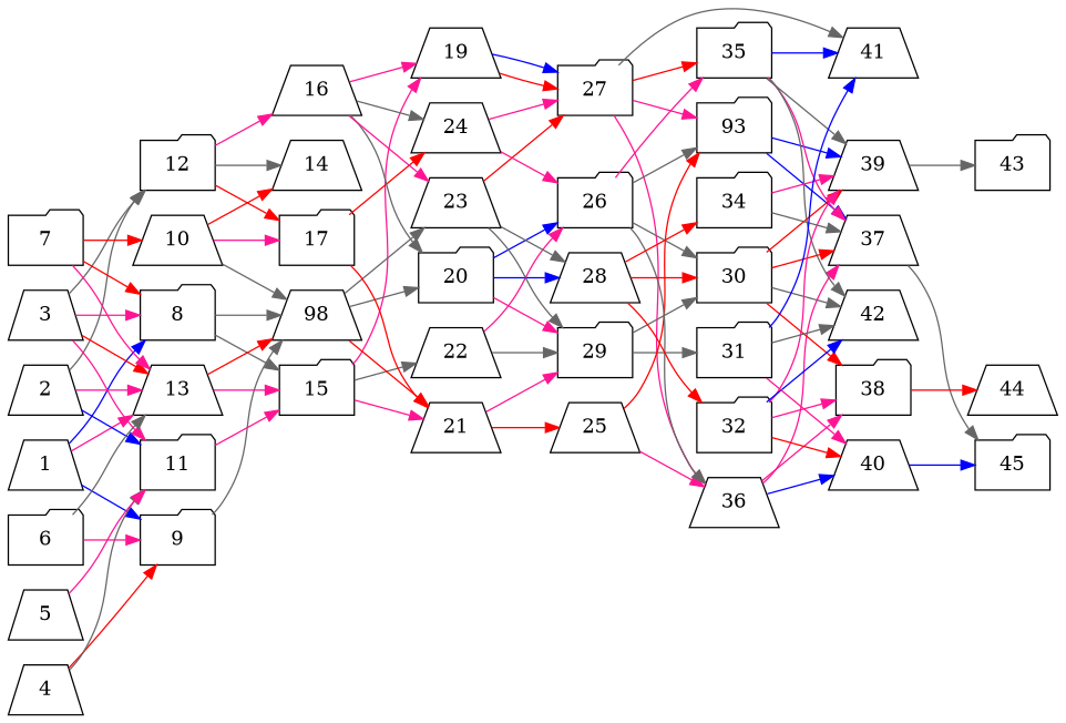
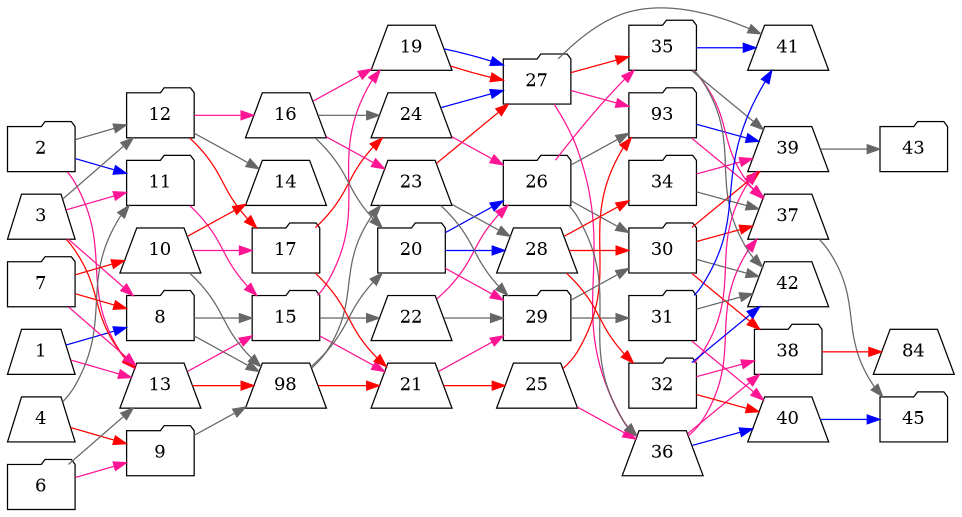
  digraph {
    rankdir=LR
    node [alpha=0.04 shape=trapezium]
    edge [color=deeppink]
    1 [expect_size=36617216]
    8 [alpha=0.09 expect_size=36382720 shape=folder]
    9 [alpha=0.19 expect_size=23089152 shape=folder]
    13 [alpha=0.17 expect_size=47903744]
    15 [alpha=0.11 expect_size=48365568 shape=folder]
    n6 [alpha=0.09 expect_size=12784640 label=98]
    19 [alpha=0.16 expect_size=34096128]
    21 [alpha=0.00 expect_size=17048576]
    22 [alpha=0.17 expect_size=15070208]
    20 [alpha=0.01 expect_size=31952896 shape=folder]
    23 [alpha=0.16 expect_size=34385920]
-   2 [alpha=0.10 expect_size=47597568]
+   2 [alpha=0.10 expect_size=47597568 shape=folder]
    11 [alpha=0.19 expect_size=14675968 shape=folder]
    12 [alpha=0.08 expect_size=24235008 shape=folder]
    14 [alpha=0.07 expect_size=9320448]
    17 [alpha=0.10 expect_size=35649536 shape=folder]
    16 [alpha=0.06 expect_size=16348160]
    24 [expect_size=26232832]
    3 [expect_size=10728448]
    4 [alpha=0.17 expect_size=25627648]
-   5 [alpha=0.06 expect_size=34568192]
    6 [alpha=0.08 expect_size=47129600 shape=folder]
    7 [alpha=0.10 expect_size=14278656 shape=folder]
    10 [alpha=0.14 expect_size=39487488]
    27 [alpha=0.03 expect_size=35312640 shape=folder]
    29 [alpha=0.01 expect_size=32689152 shape=folder]
    25 [expect_size=42912768]
    26 [alpha=0.02 expect_size=21471232 shape=folder]
    28 [alpha=0.18 expect_size=10746880]
    n30 [alpha=0.15 expect_size=18273280 label=93 shape=folder]
    36 [alpha=0.02 expect_size=25243648]
    35 [alpha=0.11 expect_size=16686080 shape=folder]
    41 [alpha=0.03 expect_size=27454464]
    30 [alpha=0.18 expect_size=22781952 shape=folder]
    32 [alpha=0.08 expect_size=25894912 shape=folder]
    34 [expect_size=8409088 shape=folder]
    31 [alpha=0.19 expect_size=25787392 shape=folder]
    37 [alpha=0.07 expect_size=28784640]
    39 [alpha=0.15 expect_size=31874048]
    38 [alpha=0.15 expect_size=36342784 shape=folder]
    40 [alpha=0.07 expect_size=33224704]
    42 [expect_size=23996416]
    45 [alpha=0.17 expect_size=37585920 shape=folder]
    43 [alpha=0.17 expect_size=41843712 shape=folder]
-   44 [alpha=0.19 expect_size=29285376]
+   44 [alpha=0.19 expect_size=29285376 label=84]
    1 -> 8 [color=blue]
-   1 -> 9 [color=blue]
    1 -> 13
    8 -> 15 [color=gray40]
    8 -> n6 [color=gray40]
    9 -> n6 [color=gray40]
    13 -> 15
    13 -> n6 [color=red]
    15 -> 19
    15 -> 21
    15 -> 22 [color=gray40]
    n6 -> 21 [color=red]
    n6 -> 20 [color=gray40]
    n6 -> 23 [color=gray40]
    19 -> 27 [color=red]
    19 -> 27 [color=blue]
    21 -> 29
    21 -> 25 [color=red]
    22 -> 29 [color=gray40]
    22 -> 26
    20 -> 29
    20 -> 26 [color=blue]
    20 -> 28 [color=blue]
    23 -> 27 [color=red]
    23 -> 29 [color=gray40]
    23 -> 28 [color=gray40]
    2 -> 13
    2 -> 11 [color=blue]
    2 -> 12 [color=gray40]
    11 -> 15
    12 -> 14 [color=gray40]
    12 -> 17 [color=red]
    12 -> 16
    17 -> 21 [color=red]
    17 -> 24 [color=red]
    16 -> 19
    16 -> 20 [color=gray40]
    16 -> 23
    16 -> 24 [color=gray40]
-   24 -> 27
+   24 -> 27 [color=blue]
    24 -> 26
    3 -> 8
    3 -> 13 [color=red]
    3 -> 11
    3 -> 12 [color=gray40]
    4 -> 9 [color=red]
    4 -> 11 [color=gray40]
-   5 -> 11
    6 -> 9
    6 -> 13 [color=gray40]
    7 -> 8 [color=red]
    7 -> 13
    7 -> 10 [color=red]
    10 -> n6 [color=gray40]
    10 -> 14 [color=red]
    10 -> 17
    27 -> n30
    27 -> 36
    27 -> 35 [color=red]
    27 -> 41 [color=gray40]
    29 -> 30 [color=gray40]
    29 -> 31 [color=gray40]
    25 -> n30 [color=red]
    25 -> 36
    26 -> n30 [color=gray40]
    26 -> 36 [color=gray40]
    26 -> 35
    26 -> 30 [color=gray40]
    28 -> 30 [color=red]
    28 -> 32 [color=red]
    28 -> 34 [color=red]
-   n30 -> 37 [color=blue]
+   n30 -> 37
    n30 -> 39 [color=blue]
    36 -> 37
    36 -> 38
    36 -> 40 [color=blue]
    35 -> 41 [color=blue]
    35 -> 37
    35 -> 39 [color=gray40]
    35 -> 42 [color=gray40]
    30 -> 37 [color=red]
    30 -> 39 [color=red]
    30 -> 38 [color=red]
    30 -> 42 [color=gray40]
    32 -> 39
    32 -> 38
    32 -> 40 [color=red]
    32 -> 42 [color=blue]
    34 -> 37 [color=gray40]
    34 -> 39
    31 -> 41 [color=blue]
    31 -> 40
    31 -> 42 [color=gray40]
    37 -> 45 [color=gray40]
    39 -> 43 [color=gray40]
    38 -> 44 [color=red]
    40 -> 45 [color=blue]
  }
